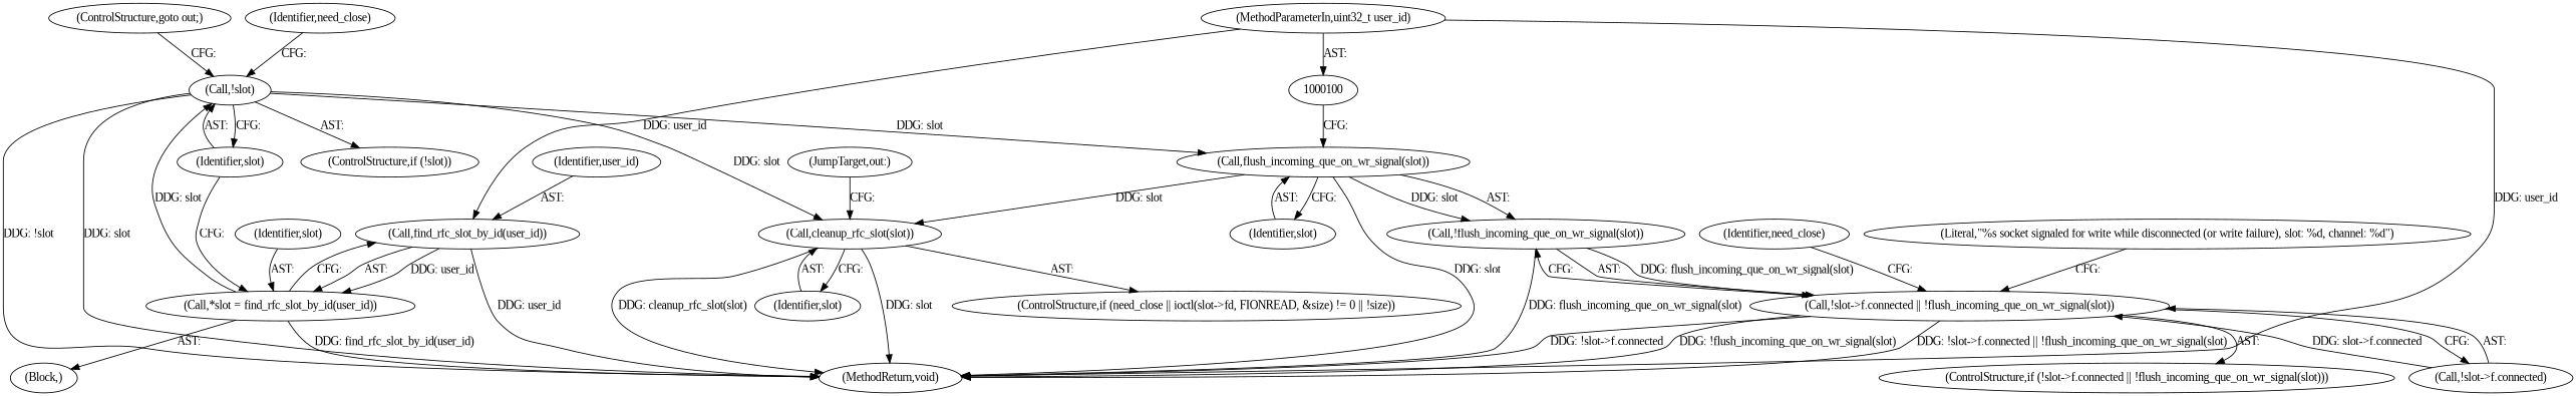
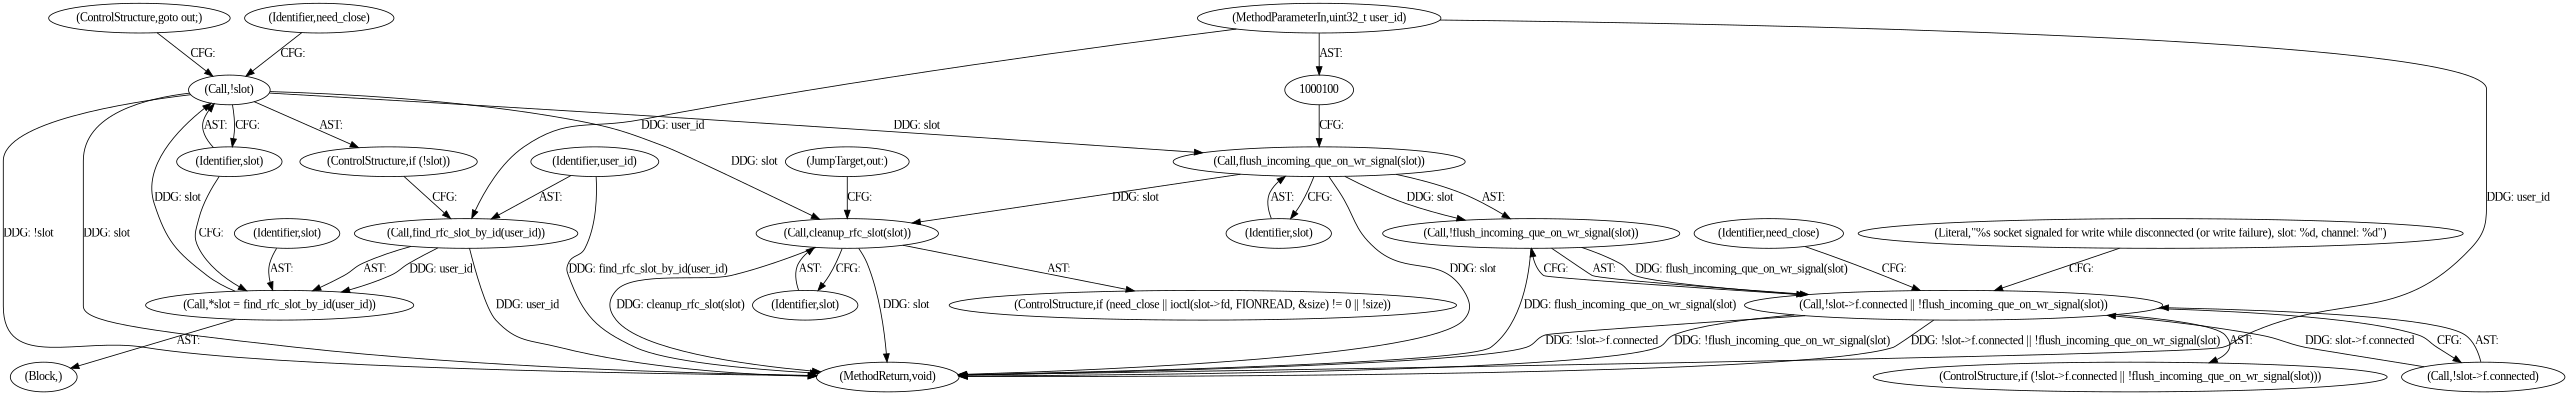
  digraph {
    fontname="Liberation Serif"
    node [fontname="Liberation Serif"]
    edge [fontname="Liberation Serif"]
    n1 [label="(Call,flush_incoming_que_on_wr_signal(slot))"]
    n2 [label="(Call,!flush_incoming_que_on_wr_signal(slot))"]
    n3 [label="(Call,cleanup_rfc_slot(slot))"]
    n4 [label="(MethodReturn,void)"]
    n5 [label="(Identifier,slot)"]
    n6 [label="(Call,!slot->f.connected || !flush_incoming_que_on_wr_signal(slot))"]
    n7 [label="(ControlStructure,if (need_close || ioctl(slot->fd, FIONREAD, &size) != 0 || !size))"]
    n8 [label="(Identifier,slot)"]
    n9 [label="(Call,!slot)"]
    n10 [label="(ControlStructure,if (!slot))"]
    n11 [label="(Identifier,slot)"]
    n12 [label="(Call,*slot = find_rfc_slot_by_id(user_id))"]
    n13 [label="(Call,find_rfc_slot_by_id(user_id))"]
    n14 [label="(Block,)"]
    n15 [label="(Identifier,user_id)"]
    n16 [label="(MethodParameterIn,uint32_t user_id)"]
    1000100
    n18 [label="(ControlStructure,if (!slot->f.connected || !flush_incoming_que_on_wr_signal(slot)))"]
    n19 [label="(Call,!slot->f.connected)"]
    n20 [label="(JumpTarget,out:)"]
    n21 [label="(Identifier,slot)"]
    n22 [label="(Identifier,need_close)"]
    n23 [label="(Identifier,need_close)"]
    n24 [label="(Literal,\"%s socket signaled for write while disconnected (or write failure), slot: %d, channel: %d\")"]
    n25 [label="(ControlStructure,goto out;)"]
    n1 -> n2 [label="AST: "]
    n1 -> n2 [label="DDG: slot"]
    n1 -> n3 [label="DDG: slot"]
    n1 -> n4 [label="DDG: slot"]
    n1 -> n5 [label="CFG: "]
    n2 -> n4 [label="DDG: flush_incoming_que_on_wr_signal(slot)"]
    n2 -> n6 [label="AST: "]
    n2 -> n6 [label="DDG: flush_incoming_que_on_wr_signal(slot)"]
    n3 -> n4 [label="DDG: cleanup_rfc_slot(slot)"]
    n3 -> n4 [label="DDG: slot"]
    n3 -> n7 [label="AST: "]
    n3 -> n8 [label="CFG: "]
    n5 -> n1 [label="AST: "]
    n6 -> n2 [label="CFG: "]
    n6 -> n4 [label="DDG: !slot->f.connected || !flush_incoming_que_on_wr_signal(slot)"]
    n6 -> n4 [label="DDG: !slot->f.connected"]
    n6 -> n4 [label="DDG: !flush_incoming_que_on_wr_signal(slot)"]
    n6 -> n18 [label="AST: "]
    n6 -> n19 [label="CFG: "]
    n8 -> n3 [label="AST: "]
    n9 -> n1 [label="DDG: slot"]
    n9 -> n3 [label="DDG: slot"]
    n9 -> n4 [label="DDG: !slot"]
    n9 -> n4 [label="DDG: slot"]
    n9 -> n10 [label="AST: "]
    n9 -> n11 [label="CFG: "]
    n11 -> n9 [label="AST: "]
    n11 -> n12 [label="CFG: "]
-   n12 -> n4 [label="DDG: find_rfc_slot_by_id(user_id)"]
+   n15 -> n4 [label="DDG: find_rfc_slot_by_id(user_id)"]
    n12 -> n9 [label="DDG: slot"]
-   n12 -> n13 [label="CFG: "]
+   n10 -> n13 [label="CFG: "]
    n12 -> n14 [label="AST: "]
    n13 -> n4 [label="DDG: user_id"]
    n13 -> n12 [label="AST: "]
    n13 -> n12 [label="DDG: user_id"]
    n15 -> n13 [label="AST: "]
    n16 -> n4 [label="DDG: user_id"]
    n16 -> n13 [label="DDG: user_id"]
    n16 -> 1000100 [label="AST: "]
    1000100 -> n1 [label="CFG: "]
    n19 -> n6 [label="AST: "]
    n19 -> n6 [label="DDG: slot->f.connected"]
    n20 -> n3 [label="CFG: "]
    n21 -> n12 [label="AST: "]
    n22 -> n9 [label="CFG: "]
    n23 -> n6 [label="CFG: "]
    n24 -> n6 [label="CFG: "]
    n25 -> n9 [label="CFG: "]
  }
